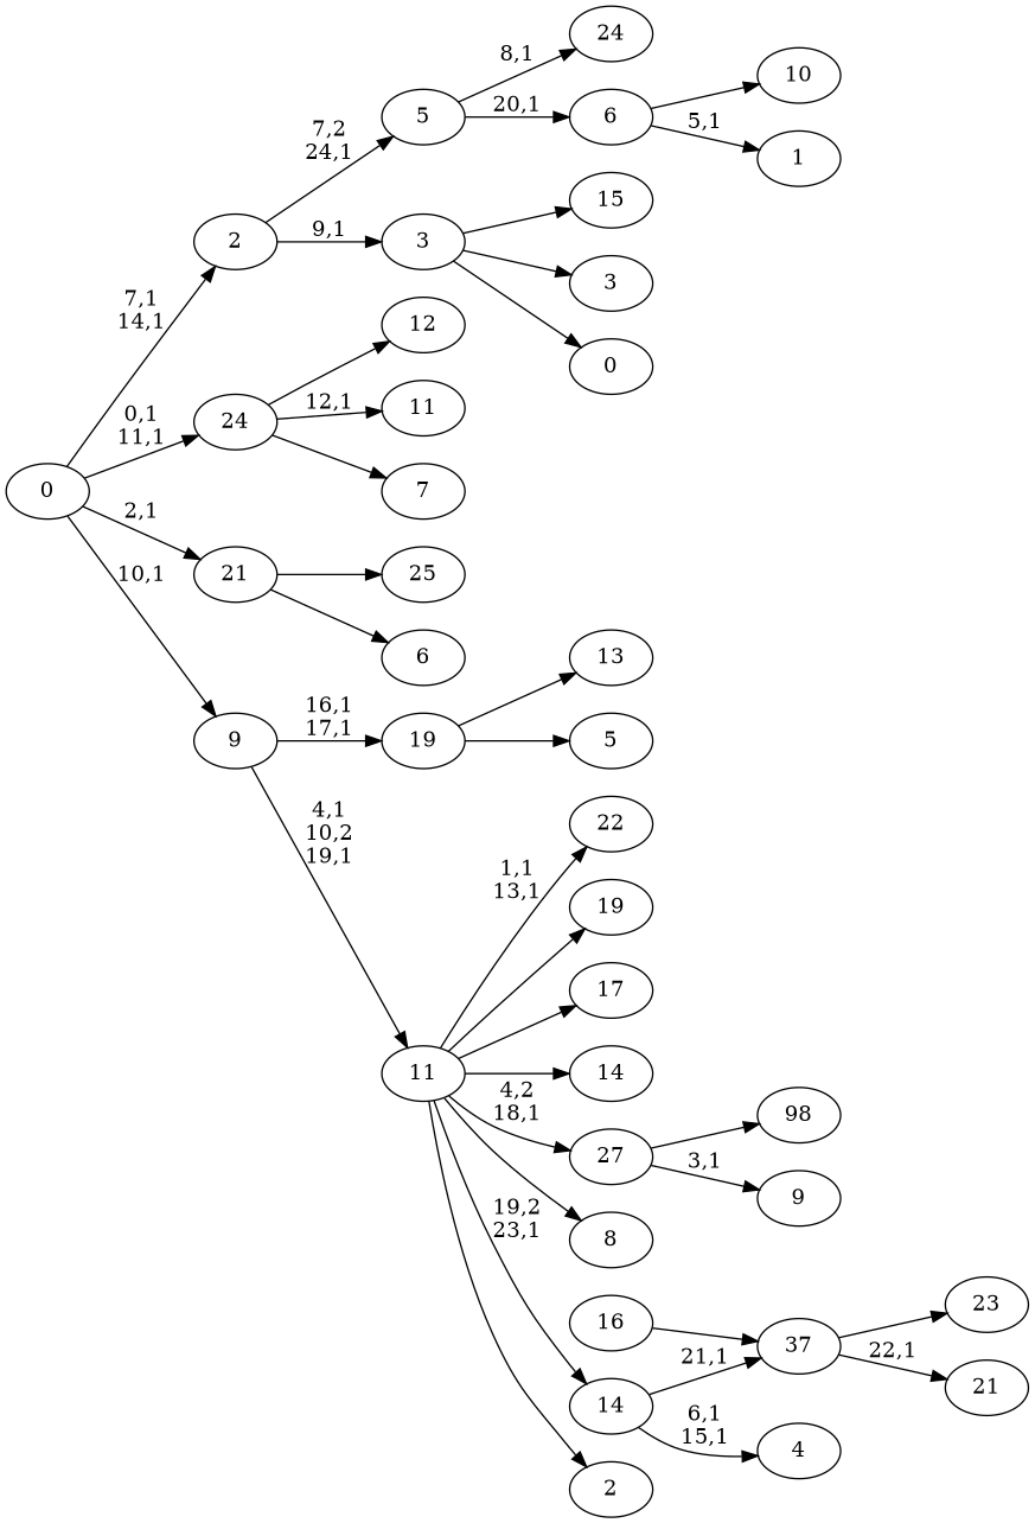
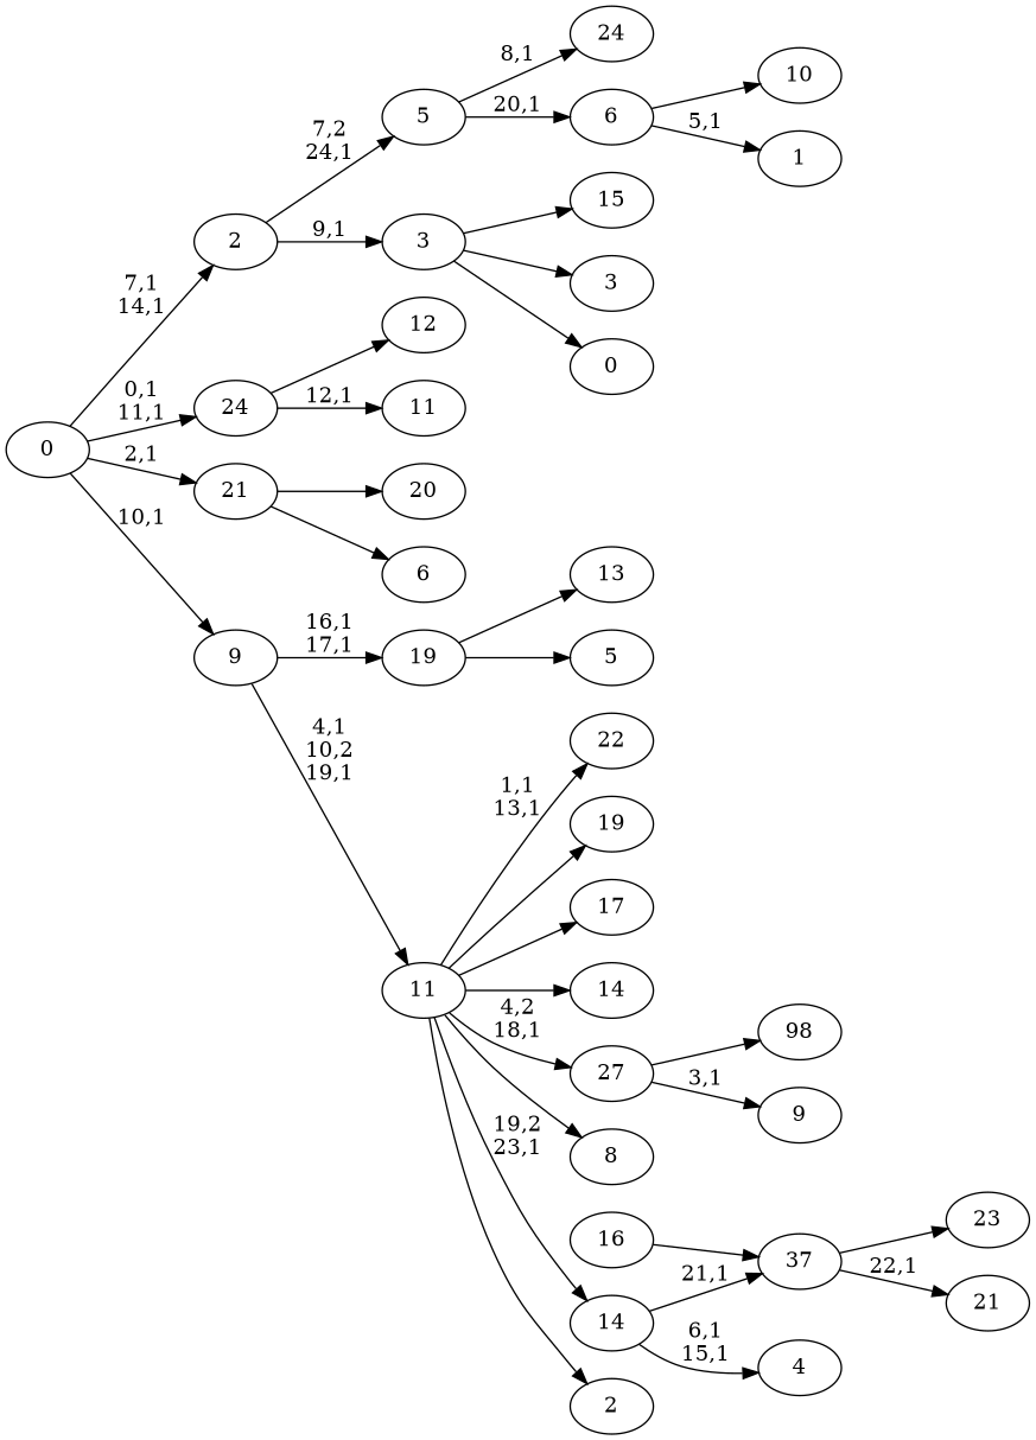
  digraph {
    rankdir=LR
    n1 [label=24]
    n2 [label=23]
    n3 [label=22]
    n4 [label=21]
-   n5 [label=25]
+   n5 [label=20]
    n6 [label=19]
    n7 [label=98]
    n8 [label=17]
    n9 [label=16]
    37
    n11 [label=15]
    n12 [label=14]
    n13 [label=13]
    n14 [label=12]
    n15 [label=11]
    n16 [label=10]
    n17 [label=9]
    27
    n19 [label=8]
-   n20 [label=7]
    24
    n22 [label=6]
    21
    n24 [label=5]
    19
    n26 [label=4]
    14
    n28 [label=3]
    n29 [label=2]
    11
    9
    n32 [label=1]
    6
    5
    n35 [label=0]
    3
    2
    0
    n9 -> 37
    37 -> n2
    37 -> n4 [label="22,1"]
    27 -> n7
    27 -> n17 [label="3,1"]
    24 -> n14
    24 -> n15 [label="12,1"]
-   24 -> n20
    21 -> n5
    21 -> n22
    19 -> n13
    19 -> n24
    14 -> 37 [label="21,1"]
    14 -> n26 [label="6,1\n15,1"]
    11 -> n3 [label="1,1\n13,1"]
    11 -> n6
    11 -> n8
    11 -> n12
    11 -> 27 [label="4,2\n18,1"]
    11 -> n19
    11 -> 14 [label="19,2\n23,1"]
    11 -> n29
    9 -> 19 [label="16,1\n17,1"]
    9 -> 11 [label="4,1\n10,2\n19,1"]
    6 -> n16
    6 -> n32 [label="5,1"]
    5 -> n1 [label="8,1"]
    5 -> 6 [label="20,1"]
    3 -> n11
    3 -> n28
    3 -> n35
    2 -> 5 [label="7,2\n24,1"]
    2 -> 3 [label="9,1"]
    0 -> 24 [label="0,1\n11,1"]
    0 -> 21 [label="2,1"]
    0 -> 9 [label="10,1"]
    0 -> 2 [label="7,1\n14,1"]
  }
